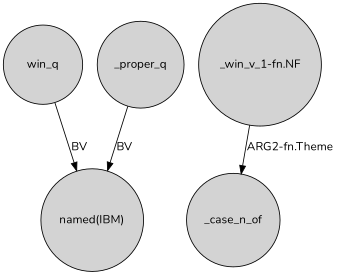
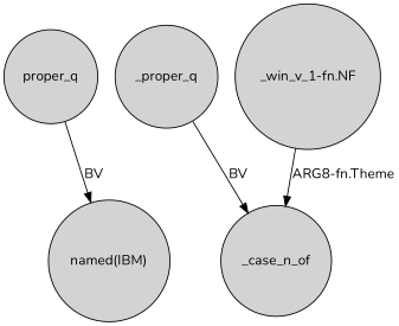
  digraph {
    fontname=Nunito
    node [fontname=Nunito shape=circle style=filled]
    edge [fontname=Nunito]
-   proper_q [label=win_q]
+   proper_q
    "named(IBM)"
    n3 [label=_proper_q]
    _case_n_of
    "_win_v_1-fn.NF"
    proper_q -> "named(IBM)" [label=BV]
-   n3 -> "named(IBM)" [label=BV]
-   "_win_v_1-fn.NF" -> _case_n_of [label="ARG2-fn.Theme"]
+   n3 -> _case_n_of [label=BV]
+   "_win_v_1-fn.NF" -> _case_n_of [label="ARG8-fn.Theme"]
  }
